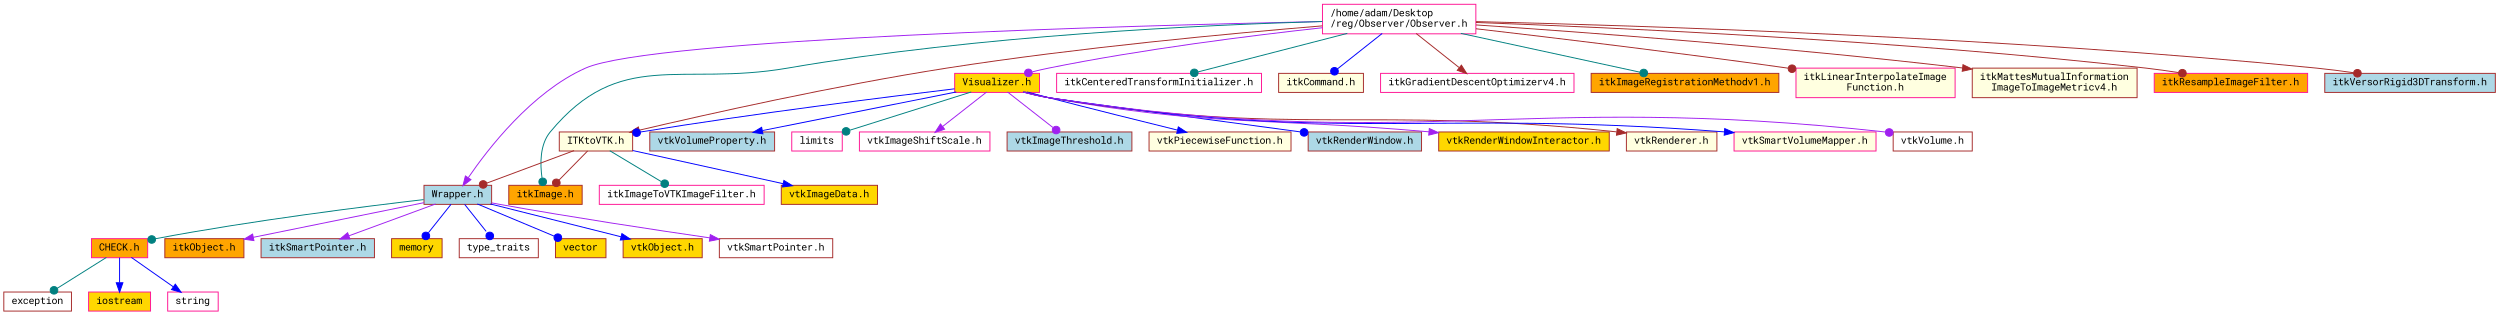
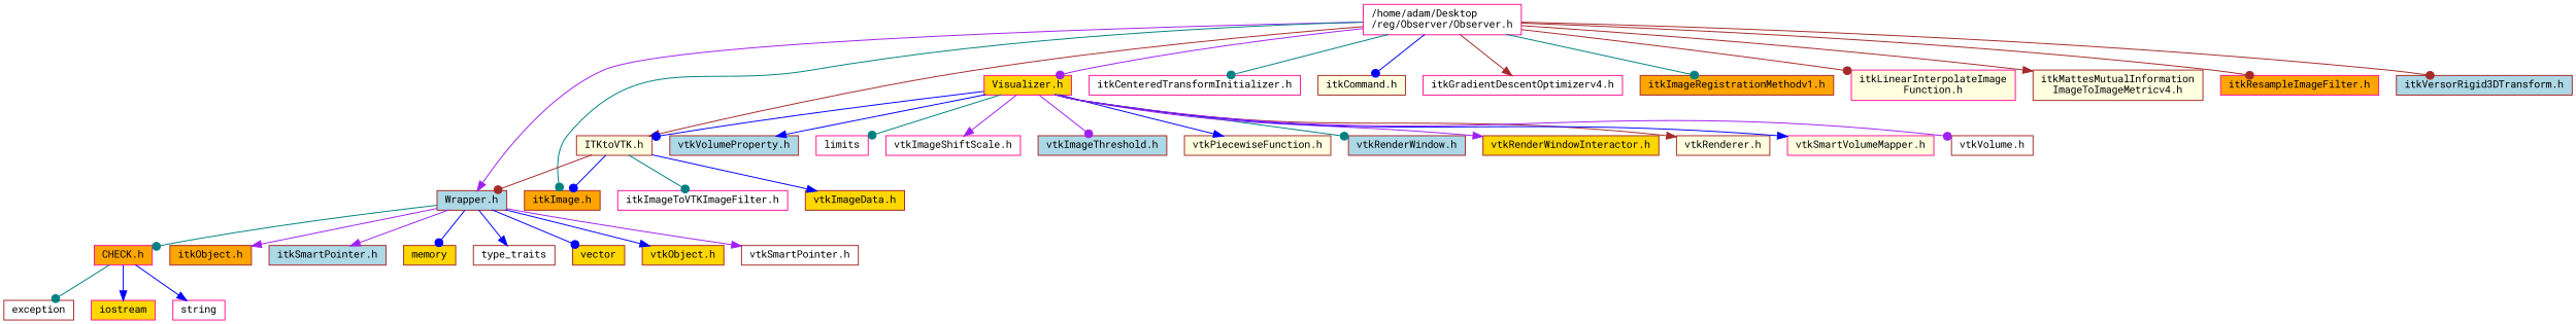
  digraph {
    fontname="Roboto Mono"
    node [color=brown fillcolor=white fontname="Roboto Mono" fontsize=10 shape=record style=filled]
    edge [arrowhead=dot color=blue fontname="Roboto Mono" fontsize=10 labelfontname=Helvetica labelfontsize=10 style=solid]
    n1 [color=deeppink fontcolor=black height=0.2 label="/home/adam/Desktop\l/reg/Observer/Observer.h" width=0.4]
    n2 [fillcolor=lightyellow height=0.2 label="ITKtoVTK.h" width=0.4]
    n3 [fillcolor=lightblue height=0.2 label="Wrapper.h" width=0.4]
    n4 [fillcolor=orange height=0.2 label="itkImage.h" width=0.4]
    n5 [color=deeppink fillcolor=gold height=0.2 label="Visualizer.h" width=0.4]
    n6 [color=deeppink height=0.2 label="itkCenteredTransformInitializer.h" width=0.4]
    n7 [fillcolor=lightyellow height=0.2 label="itkCommand.h" width=0.4]
    n8 [color=deeppink height=0.2 label="itkGradientDescentOptimizerv4.h" width=0.4]
    n9 [fillcolor=orange height=0.2 label="itkImageRegistrationMethodv1.h" width=0.4]
    n10 [color=deeppink fillcolor=lightyellow height=0.2 label="itkLinearInterpolateImage\lFunction.h" width=0.4]
    n11 [fillcolor=lightyellow height=0.2 label="itkMattesMutualInformation\lImageToImageMetricv4.h" width=0.4]
    n12 [color=deeppink fillcolor=orange height=0.2 label="itkResampleImageFilter.h" width=0.4]
    n13 [fillcolor=lightblue height=0.2 label="itkVersorRigid3DTransform.h" width=0.4]
    n14 [color=deeppink height=0.2 label="itkImageToVTKImageFilter.h" width=0.4]
    n15 [fillcolor=gold height=0.2 label="vtkImageData.h" width=0.4]
    n16 [color=deeppink fillcolor=orange height=0.2 label="CHECK.h" width=0.4]
    n17 [fillcolor=orange height=0.2 label="itkObject.h" width=0.4]
    n18 [fillcolor=lightblue height=0.2 label="itkSmartPointer.h" width=0.4]
    n19 [fillcolor=gold height=0.2 label=memory width=0.4]
    n20 [height=0.2 label=type_traits width=0.4]
    n21 [fillcolor=gold height=0.2 label=vector width=0.4]
    n22 [fillcolor=gold height=0.2 label="vtkObject.h" width=0.4]
    n23 [height=0.2 label="vtkSmartPointer.h" width=0.4]
    n24 [color=deeppink height=0.2 label=limits width=0.4]
    n25 [color=deeppink height=0.2 label="vtkImageShiftScale.h" width=0.4]
    n26 [fillcolor=lightblue height=0.2 label="vtkImageThreshold.h" width=0.4]
    n27 [fillcolor=lightyellow height=0.2 label="vtkPiecewiseFunction.h" width=0.4]
    n28 [fillcolor=lightblue height=0.2 label="vtkRenderWindow.h" width=0.4]
    n29 [fillcolor=gold height=0.2 label="vtkRenderWindowInteractor.h" width=0.4]
    n30 [fillcolor=lightyellow height=0.2 label="vtkRenderer.h" width=0.4]
    n31 [color=deeppink fillcolor=lightyellow height=0.2 label="vtkSmartVolumeMapper.h" width=0.4]
    n32 [height=0.2 label="vtkVolume.h" width=0.4]
    n33 [fillcolor=lightblue height=0.2 label="vtkVolumeProperty.h" width=0.4]
    n34 [height=0.2 label=exception width=0.4]
    n35 [color=deeppink fillcolor=gold height=0.2 label=iostream width=0.4]
    n36 [color=deeppink height=0.2 label=string width=0.4]
    n1 -> n2 [arrowhead=normal color=brown]
    n1 -> n3 [arrowhead=normal color=purple]
    n1 -> n4 [color=teal]
    n1 -> n5 [color=purple]
    n1 -> n6 [color=teal]
    n1 -> n7
    n1 -> n8 [arrowhead=normal color=brown]
    n1 -> n9 [color=teal]
    n1 -> n10 [color=brown]
    n1 -> n11 [arrowhead=normal color=brown]
    n1 -> n12 [color=brown]
    n1 -> n13 [color=brown]
    n2 -> n3 [color=brown]
-   n2 -> n4 [color=brown]
+   n2 -> n4
    n2 -> n14 [color=teal]
    n2 -> n15 [arrowhead=normal]
    n3 -> n16 [color=teal]
    n3 -> n17 [arrowhead=normal color=purple]
    n3 -> n18 [arrowhead=normal color=purple]
    n3 -> n19
-   n3 -> n20
+   n3 -> n20 [arrowhead=normal]
    n3 -> n21
    n3 -> n22 [arrowhead=normal]
    n3 -> n23 [arrowhead=normal color=purple]
    n5 -> n2
    n5 -> n24 [color=teal]
    n5 -> n25 [arrowhead=normal color=purple]
    n5 -> n26 [color=purple]
    n5 -> n27 [arrowhead=normal]
-   n5 -> n28
+   n5 -> n28 [color=teal]
    n5 -> n29 [arrowhead=normal color=purple]
    n5 -> n30 [arrowhead=normal color=brown]
    n5 -> n31 [arrowhead=normal]
    n5 -> n32 [color=purple]
    n5 -> n33 [arrowhead=normal]
    n16 -> n34 [color=teal]
    n16 -> n35 [arrowhead=normal]
    n16 -> n36 [arrowhead=normal]
  }
